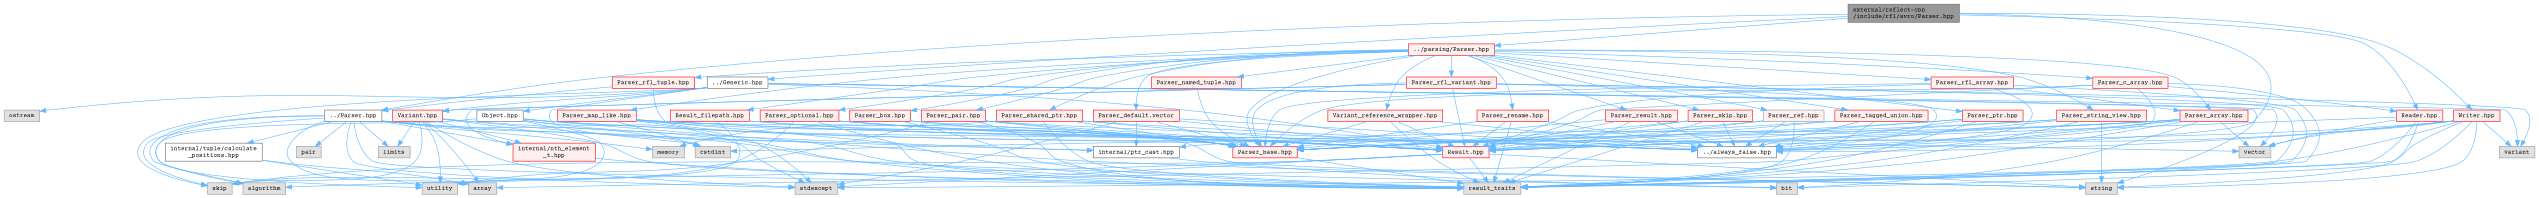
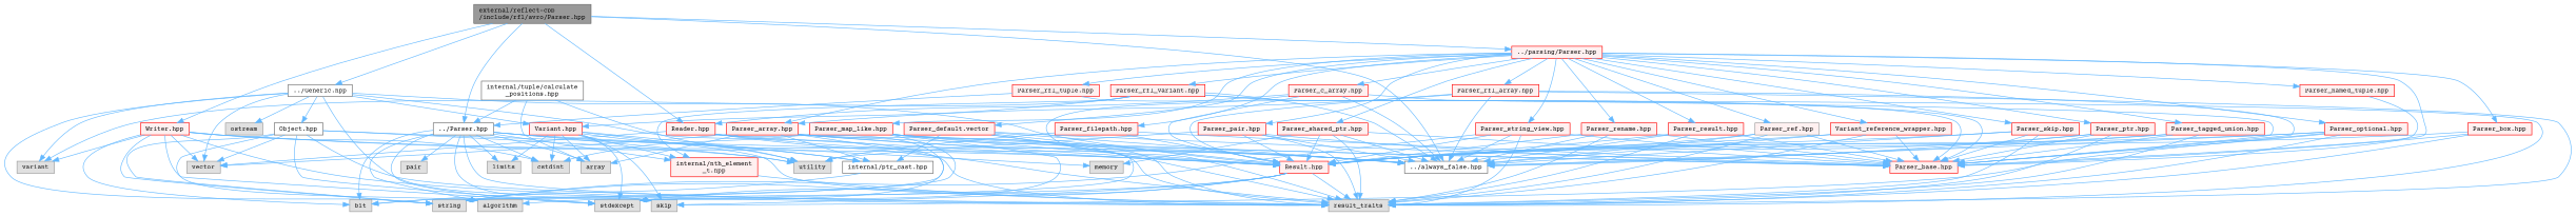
  digraph {
    fontname="Courier Prime"
    node [color=red fillcolor="#FFF0F0" fontname="Courier Prime" fontsize=10 shape=box style=filled]
    edge [color=steelblue1 fontname="Courier Prime" fontsize=10 labelfontname=Helvetica labelfontsize=10 style=solid]
    n1 [color=gray40 fillcolor=grey60 fontcolor=black height=0.2 label="external/reflect-cpp\l/include/rfl/avro/Parser.hpp" width=0.4]
    n2 [color=grey40 fillcolor=white height=0.2 label="../Generic.hpp" width=0.4]
    n3 [color=grey40 fillcolor=white height=0.2 label="../Parser.hpp" width=0.4]
    n4 [color=grey40 fillcolor=white height=0.2 label="../always_false.hpp" width=0.4]
    n5 [height=0.2 label="../parsing/Parser.hpp" width=0.4]
    n6 [height=0.2 label="Reader.hpp" width=0.4]
    n7 [height=0.2 label="Writer.hpp" width=0.4]
    n8 [color=grey60 fillcolor="#E0E0E0" height=0.2 label=skip width=0.4]
    n9 [color=grey60 fillcolor="#E0E0E0" height=0.2 label=ostream width=0.4]
    n10 [color=grey60 fillcolor="#E0E0E0" height=0.2 label=string width=0.4]
    n11 [color=grey60 fillcolor="#E0E0E0" height=0.2 label=result_traits width=0.4]
    n12 [color=grey60 fillcolor="#E0E0E0" height=0.2 label=variant width=0.4]
    n13 [color=grey60 fillcolor="#E0E0E0" height=0.2 label=vector width=0.4]
    n14 [color=grey40 fillcolor=white height=0.2 label="Object.hpp" width=0.4]
    n15 [height=0.2 label="Result.hpp" width=0.4]
    n16 [height=0.2 label="Variant.hpp" width=0.4]
    n17 [color=grey60 fillcolor="#E0E0E0" height=0.2 label=algorithm width=0.4]
    n18 [color=grey60 fillcolor="#E0E0E0" height=0.2 label=stdexcept width=0.4]
    n19 [color=grey60 fillcolor="#E0E0E0" height=0.2 label=utility width=0.4]
    n20 [color=grey60 fillcolor="#E0E0E0" height=0.2 label=array width=0.4]
    n21 [color=grey60 fillcolor="#E0E0E0" height=0.2 label=cstdint width=0.4]
    n22 [color=grey60 fillcolor="#E0E0E0" height=0.2 label=limits width=0.4]
    n23 [height=0.2 label="internal/nth_element\l_t.hpp" width=0.4]
    n24 [color=grey40 fillcolor=white height=0.2 label="internal/ptr_cast.hpp" width=0.4]
    n25 [color=grey60 fillcolor="#E0E0E0" height=0.2 label=bit width=0.4]
    n26 [color=grey60 fillcolor="#E0E0E0" height=0.2 label=memory width=0.4]
    n27 [color=grey60 fillcolor="#E0E0E0" height=0.2 label=pair width=0.4]
    n28 [color=grey40 fillcolor=white height=0.2 label="internal/tuple/calculate\l_positions.hpp" width=0.4]
    n29 [height=0.2 label="Parser_array.hpp" width=0.4]
    n30 [height=0.2 label="Parser_base.hpp" width=0.4]
    n31 [height=0.2 label="Parser_box.hpp" width=0.4]
    n32 [height=0.2 label="Parser_c_array.hpp" width=0.4]
    n33 [height=0.2 label="Parser_default.vector" width=0.4]
-   n34 [height=0.2 label="Result_filepath.hpp" width=0.4]
+   n34 [height=0.2 label="Parser_filepath.hpp" width=0.4]
    n35 [height=0.2 label="Parser_map_like.hpp" width=0.4]
    n36 [height=0.2 label="Parser_named_tuple.hpp" width=0.4]
    n37 [height=0.2 label="Parser_optional.hpp" width=0.4]
    n38 [height=0.2 label="Parser_pair.hpp" width=0.4]
    n39 [height=0.2 label="Parser_ptr.hpp" width=0.4]
    n40 [color=grey60 height=0.2 label="Parser_ref.hpp" width=0.4]
    n41 [height=0.2 label="Variant_reference_wrapper.hpp" width=0.4]
    n42 [height=0.2 label="Parser_rename.hpp" width=0.4]
    n43 [height=0.2 label="Parser_result.hpp" width=0.4]
    n44 [height=0.2 label="Parser_rfl_array.hpp" width=0.4]
    n45 [height=0.2 label="Parser_rfl_tuple.hpp" width=0.4]
    n46 [height=0.2 label="Parser_rfl_variant.hpp" width=0.4]
    n47 [height=0.2 label="Parser_shared_ptr.hpp" width=0.4]
    n48 [height=0.2 label="Parser_skip.hpp" width=0.4]
    n49 [height=0.2 label="Parser_string_view.hpp" width=0.4]
    n50 [height=0.2 label="Parser_tagged_union.hpp" width=0.4]
    n1 -> n2
    n1 -> n3
    n1 -> n4
    n1 -> n5
    n1 -> n6
    n1 -> n7
    n2 -> n8
    n2 -> n9
    n2 -> n10
    n2 -> n11
    n2 -> n12
    n2 -> n13
    n2 -> n14
    n2 -> n15
    n2 -> n16
    n3 -> n8
    n3 -> n11
    n3 -> n17
    n3 -> n18
    n3 -> n19
    n3 -> n20
    n3 -> n21
    n3 -> n22
    n3 -> n23
    n3 -> n24
    n3 -> n25
    n3 -> n26
    n3 -> n27
-   n3 -> n28
+   n28 -> n3
    n5 -> n29
    n5 -> n30
    n5 -> n31
    n5 -> n32
    n5 -> n33
    n5 -> n34
    n5 -> n35
    n5 -> n36
    n5 -> n37
    n5 -> n38
    n5 -> n39
    n5 -> n40
    n5 -> n41
    n5 -> n42
    n5 -> n43
    n5 -> n44
    n5 -> n45
    n5 -> n46
    n5 -> n47
    n5 -> n48
    n5 -> n49
    n5 -> n50
+   n6 -> n4
    n6 -> n10
    n6 -> n11
    n6 -> n13
    n6 -> n15
    n7 -> n4
    n7 -> n10
    n7 -> n11
    n7 -> n12
    n7 -> n13
    n7 -> n15
    n7 -> n18
    n7 -> n21
    n7 -> n25
    n14 -> n10
    n14 -> n11
    n14 -> n13
    n14 -> n15
    n14 -> n17
    n14 -> n18
    n14 -> n19
    n15 -> n8
    n15 -> n10
    n15 -> n11
    n15 -> n17
    n15 -> n18
    n16 -> n8
    n16 -> n11
    n16 -> n18
    n16 -> n19
    n16 -> n20
    n16 -> n21
    n16 -> n22
    n16 -> n23
    n16 -> n24
    n23 -> n11
    n24 -> n25
    n28 -> n19
    n28 -> n20
    n29 -> n4
    n29 -> n11
    n29 -> n13
    n29 -> n15
    n29 -> n20
    n29 -> n24
    n29 -> n25
    n29 -> n30
    n31 -> n11
    n31 -> n15
    n31 -> n30
    n32 -> n4
    n32 -> n6
    n32 -> n11
    n32 -> n15
    n32 -> n30
    n33 -> n4
-   n30 -> n11
+   n33 -> n11
    n33 -> n15
    n33 -> n18
    n33 -> n24
    n33 -> n30
    n34 -> n15
    n34 -> n19
    n34 -> n30
    n35 -> n4
    n35 -> n10
    n35 -> n11
    n35 -> n15
    n35 -> n18
    n35 -> n21
    n35 -> n30
    n36 -> n30
    n37 -> n4
    n37 -> n8
    n37 -> n11
    n37 -> n15
    n37 -> n30
    n38 -> n4
    n38 -> n11
    n38 -> n15
    n38 -> n19
    n38 -> n30
    n39 -> n4
    n39 -> n11
    n39 -> n15
    n39 -> n30
    n40 -> n4
    n40 -> n11
    n40 -> n15
    n40 -> n30
    n41 -> n4
    n41 -> n11
    n41 -> n15
    n41 -> n30
    n42 -> n4
    n42 -> n11
    n42 -> n15
    n42 -> n30
    n43 -> n4
    n43 -> n11
    n43 -> n15
    n43 -> n30
    n44 -> n4
    n44 -> n11
    n44 -> n15
    n44 -> n29
    n44 -> n30
    n45 -> n3
    n45 -> n30
    n46 -> n4
    n46 -> n11
    n46 -> n12
-   n46 -> n15
    n46 -> n16
    n46 -> n23
    n46 -> n30
    n47 -> n4
    n47 -> n11
    n47 -> n15
    n47 -> n26
    n47 -> n30
    n48 -> n4
    n48 -> n11
    n48 -> n15
    n48 -> n30
    n49 -> n4
    n49 -> n10
    n49 -> n11
    n49 -> n15
    n49 -> n30
    n50 -> n4
    n50 -> n11
    n50 -> n15
    n50 -> n30
  }
